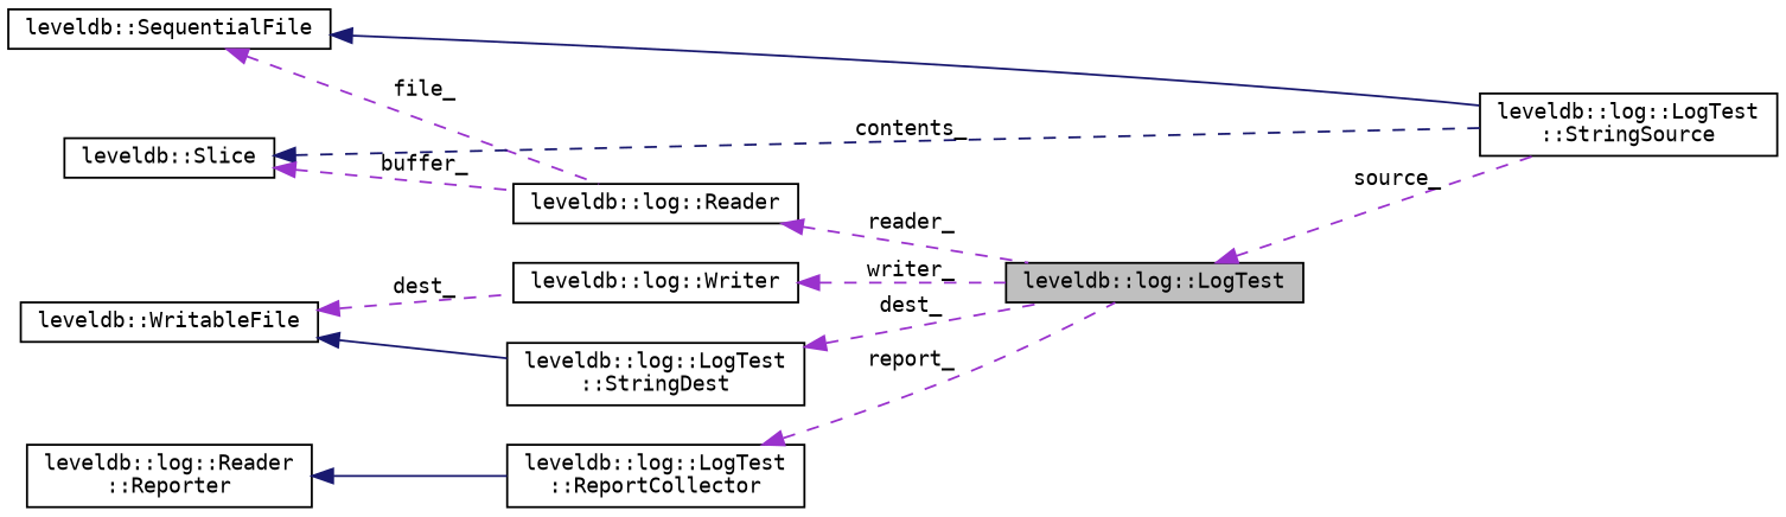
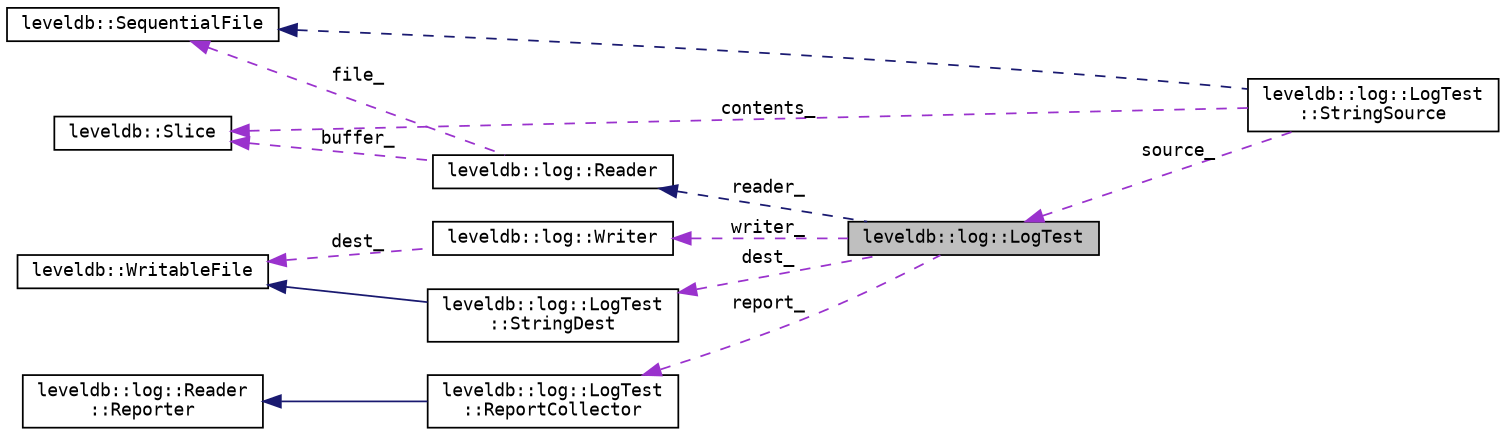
  digraph {
    fontname="DejaVu Sans Mono"
    rankdir=LR
    node [color=black fillcolor=white fontname="DejaVu Sans Mono" fontsize=10 shape=record style=filled]
    edge [color=darkorchid3 dir=back fontname="DejaVu Sans Mono" fontsize=10 labelfontname=Helvetica labelfontsize=10 style=dashed]
    n1 [fillcolor=grey75 fontcolor=black height=0.2 label="leveldb::log::LogTest" width=0.4]
    n2 [height=0.2 label="leveldb::log::LogTest\l::StringSource" width=0.4]
    n3 [height=0.2 label="leveldb::SequentialFile" width=0.4]
    n4 [height=0.2 label="leveldb::log::Reader" width=0.4]
    n5 [height=0.2 label="leveldb::Slice" width=0.4]
    n6 [height=0.2 label="leveldb::log::Writer" width=0.4]
    n7 [height=0.2 label="leveldb::WritableFile" width=0.4]
    n8 [height=0.2 label="leveldb::log::LogTest\l::StringDest" width=0.4]
    n9 [height=0.2 label="leveldb::log::Reader\l::Reporter" width=0.4]
    n10 [height=0.2 label="leveldb::log::LogTest\l::ReportCollector" width=0.4]
    n1 -> n2 [label=" source_"]
-   n3 -> n2 [color=midnightblue style=solid]
+   n3 -> n2 [color=midnightblue]
    n3 -> n4 [label=" file_"]
-   n4 -> n1 [label=" reader_"]
-   n5 -> n2 [color=midnightblue label=" contents_"]
+   n4 -> n1 [color=midnightblue label=" reader_"]
+   n5 -> n2 [label=" contents_"]
    n5 -> n4 [label=" buffer_"]
    n6 -> n1 [label=" writer_"]
    n7 -> n6 [label=" dest_"]
    n7 -> n8 [color=midnightblue style=solid]
    n8 -> n1 [label=" dest_"]
    n9 -> n10 [color=midnightblue style=solid]
    n10 -> n1 [label=" report_"]
  }
